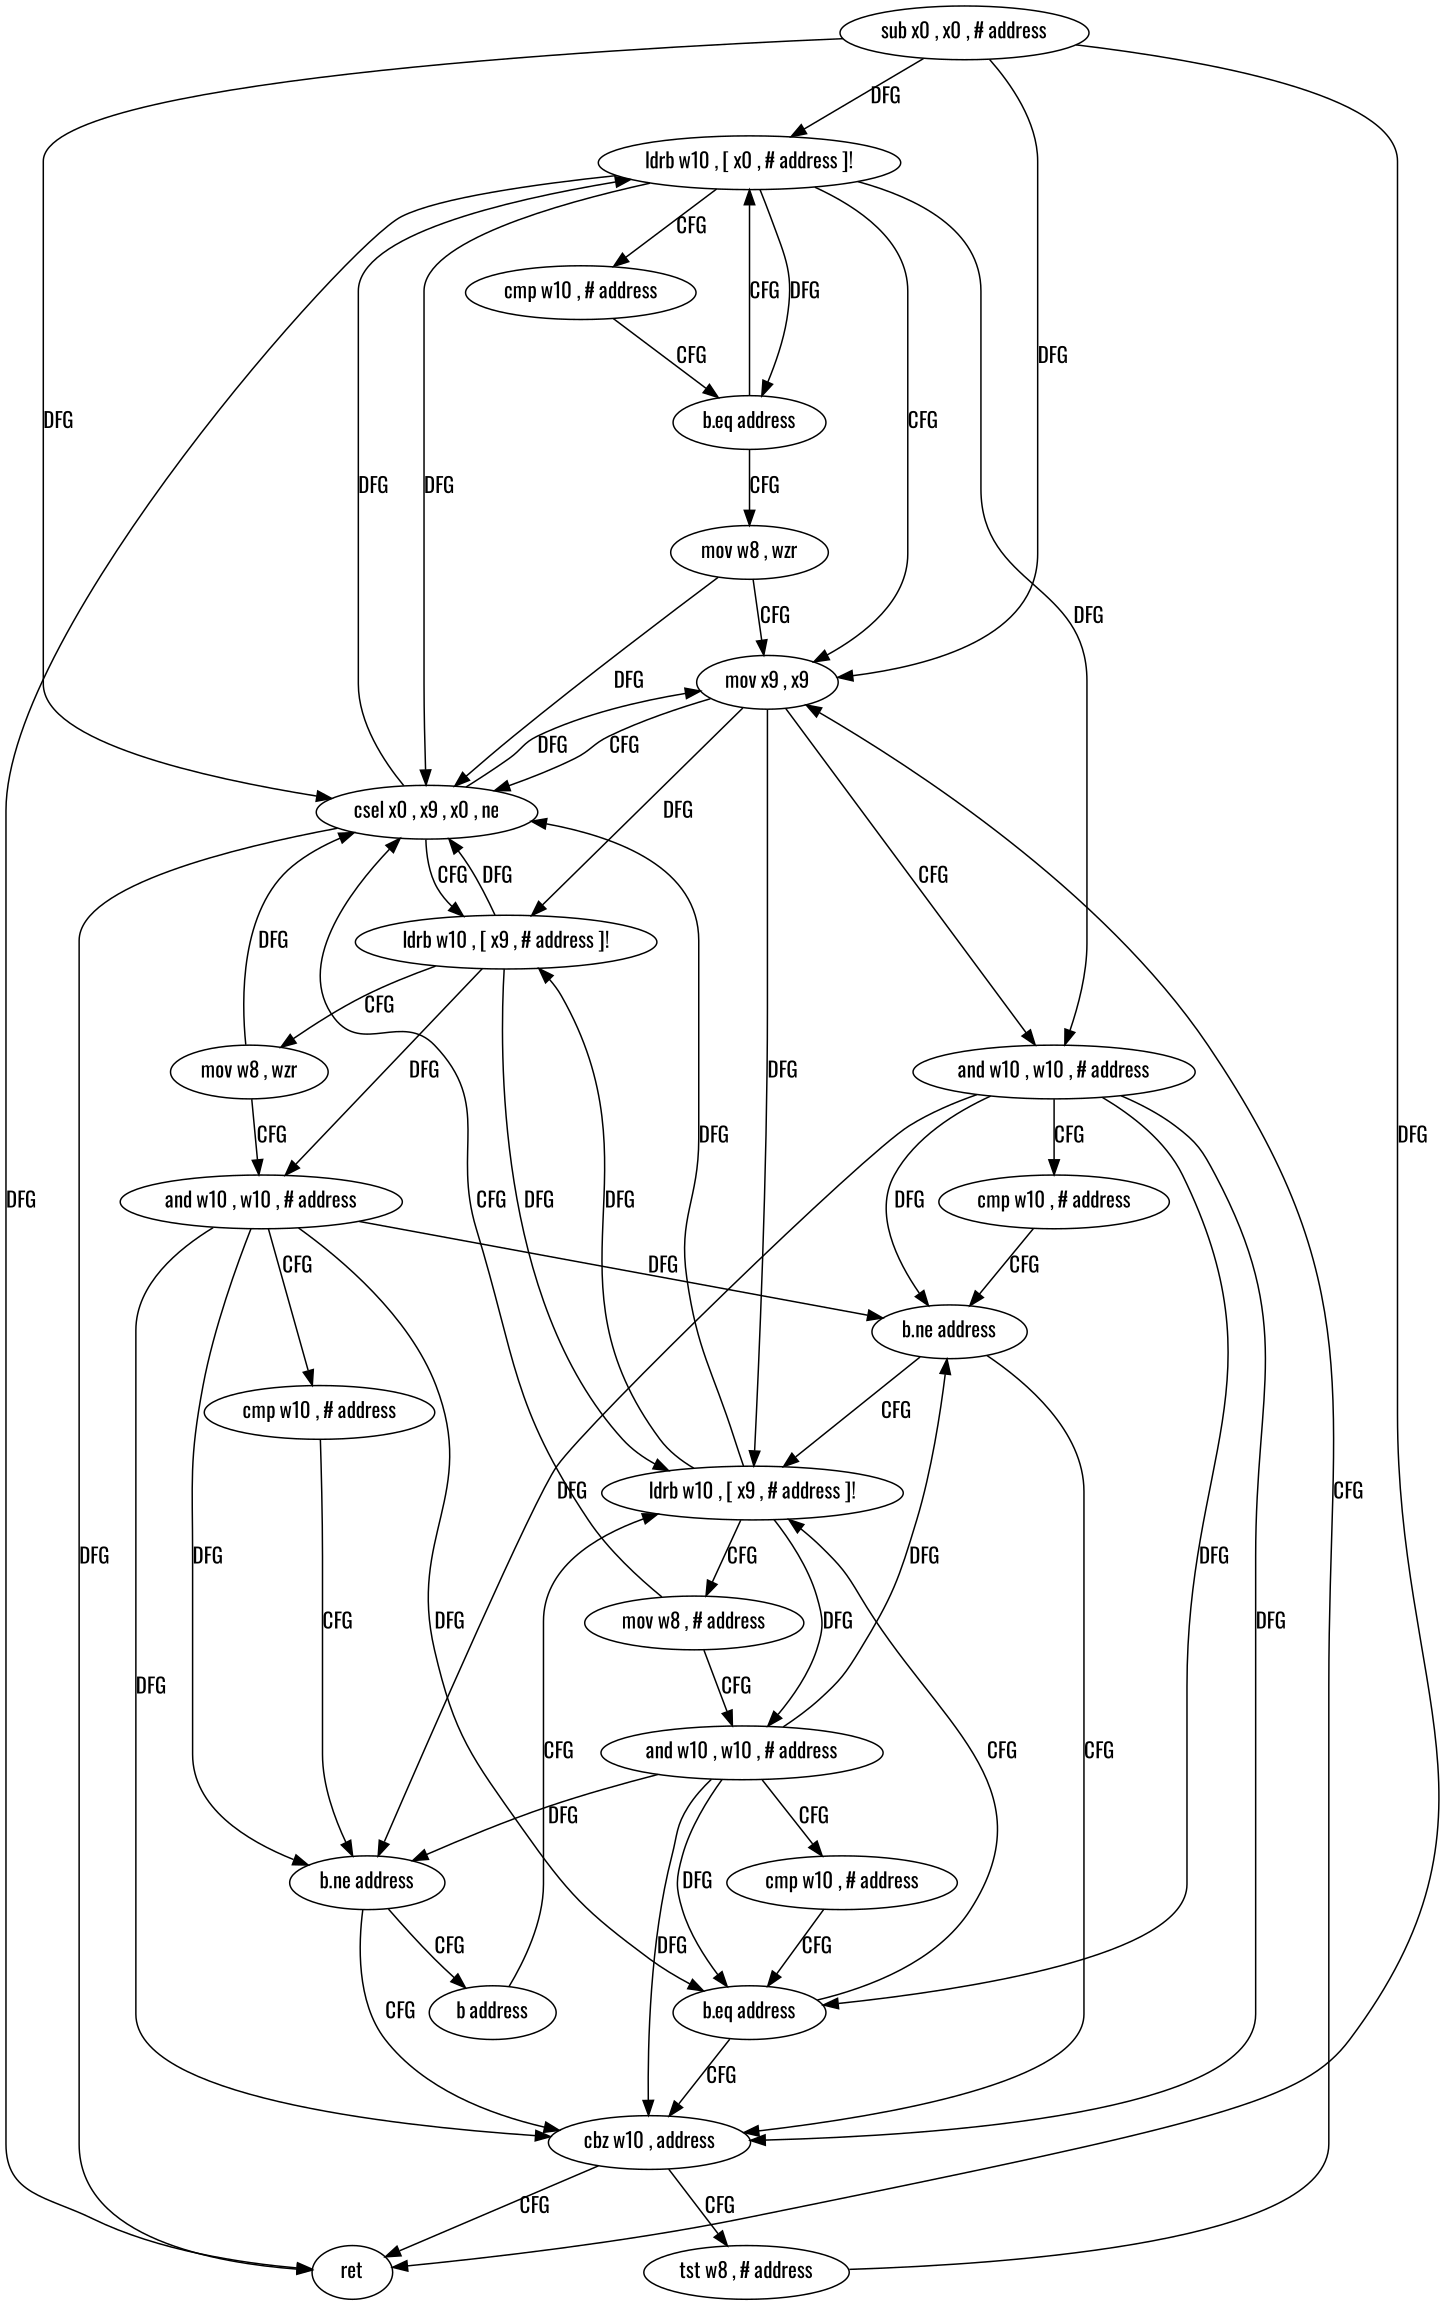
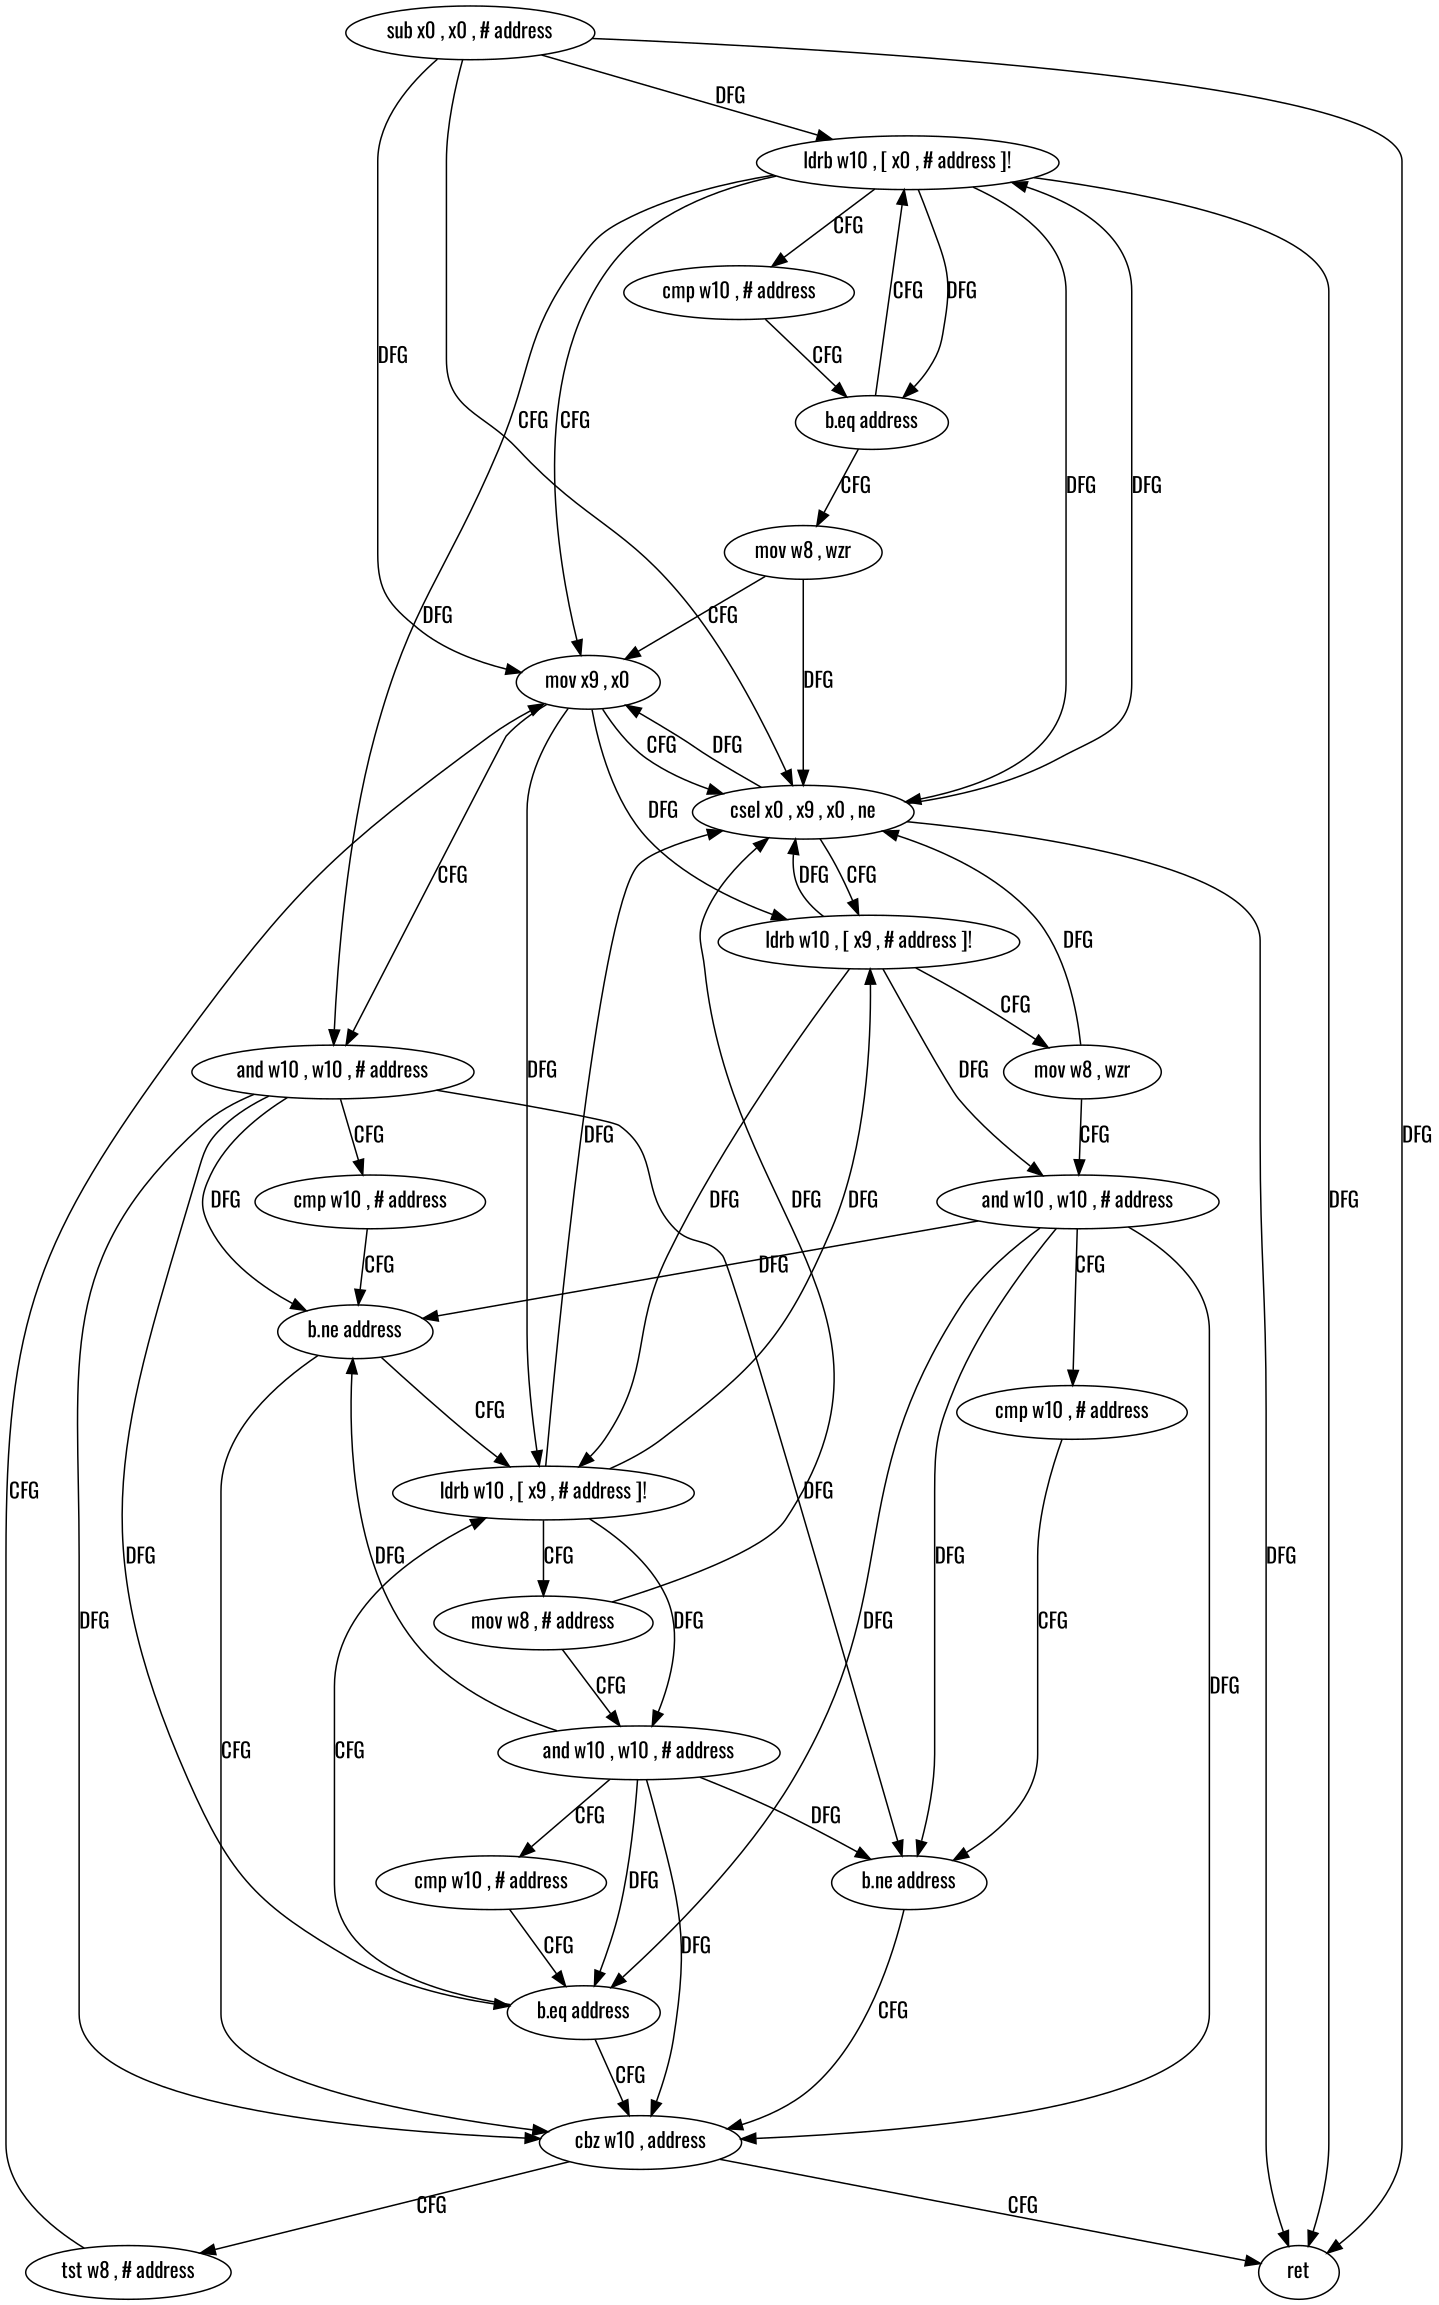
  digraph {
    fontname=Oswald
    node [fontname=Oswald]
    edge [fontname=Oswald]
    n1 [label="sub x0 , x0 , # address"]
    n2 [label="ldrb w10 , [ x0 , # address ]!"]
-   n3 [label="mov x9 , x9"]
+   n3 [label="mov x9 , x0"]
    n4 [label=ret]
    n5 [label="csel x0 , x9 , x0 , ne"]
    n6 [label="cmp w10 , # address"]
    n7 [label="b.eq address"]
    n8 [label="and w10 , w10 , # address"]
    n9 [label="ldrb w10 , [ x9 , # address ]!"]
    n10 [label="ldrb w10 , [ x9 , # address ]!"]
    n11 [label="mov w8 , wzr"]
    n12 [label="cmp w10 , # address"]
    n13 [label="b.ne address"]
    n14 [label="cbz w10 , address"]
    n15 [label="b.eq address"]
    n16 [label="b.ne address"]
    n17 [label="mov w8 , # address"]
    n18 [label="and w10 , w10 , # address"]
    n19 [label="mov w8 , wzr"]
    n20 [label="and w10 , w10 , # address"]
    n21 [label="tst w8 , # address"]
-   n22 [label="b address"]
    n23 [label="cmp w10 , # address"]
    n24 [label="cmp w10 , # address"]
    n1 -> n2 [label=DFG]
    n1 -> n3 [label=DFG]
    n1 -> n4 [label=DFG]
-   n1 -> n5 [label=DFG]
+   n1 -> n5 [label=CFG]
    n2 -> n3 [label=CFG]
    n2 -> n4 [label=DFG]
    n2 -> n5 [label=DFG]
    n2 -> n6 [label=CFG]
    n2 -> n7 [label=DFG]
    n2 -> n8 [label=DFG]
    n3 -> n5 [label=CFG]
    n3 -> n8 [label=CFG]
    n3 -> n9 [label=DFG]
    n3 -> n10 [label=DFG]
    n5 -> n2 [label=DFG]
    n5 -> n3 [label=DFG]
    n5 -> n4 [label=DFG]
    n5 -> n10 [label=CFG]
    n6 -> n7 [label=CFG]
    n7 -> n2 [label=CFG]
    n7 -> n11 [label=CFG]
    n8 -> n12 [label=CFG]
    n8 -> n13 [label=DFG]
    n8 -> n14 [label=DFG]
    n8 -> n15 [label=DFG]
    n8 -> n16 [label=DFG]
    n9 -> n5 [label=DFG]
    n9 -> n10 [label=DFG]
    n9 -> n17 [label=CFG]
    n9 -> n18 [label=DFG]
    n10 -> n5 [label=DFG]
    n10 -> n9 [label=DFG]
    n10 -> n19 [label=CFG]
    n10 -> n20 [label=DFG]
    n11 -> n3 [label=CFG]
    n11 -> n5 [label=DFG]
    n12 -> n13 [label=CFG]
    n13 -> n9 [label=CFG]
    n13 -> n14 [label=CFG]
    n14 -> n4 [label=CFG]
    n14 -> n21 [label=CFG]
    n15 -> n9 [label=CFG]
    n15 -> n14 [label=CFG]
    n16 -> n14 [label=CFG]
-   n16 -> n22 [label=CFG]
-   n17 -> n5 [label=CFG]
+   n17 -> n5 [label=DFG]
    n17 -> n18 [label=CFG]
    n18 -> n13 [label=DFG]
    n18 -> n14 [label=DFG]
    n18 -> n15 [label=DFG]
    n18 -> n16 [label=DFG]
    n18 -> n23 [label=CFG]
    n19 -> n5 [label=DFG]
    n19 -> n20 [label=CFG]
    n20 -> n13 [label=DFG]
    n20 -> n14 [label=DFG]
    n20 -> n15 [label=DFG]
    n20 -> n16 [label=DFG]
    n20 -> n24 [label=CFG]
    n21 -> n3 [label=CFG]
-   n22 -> n9 [label=CFG]
    n23 -> n15 [label=CFG]
    n24 -> n16 [label=CFG]
  }
